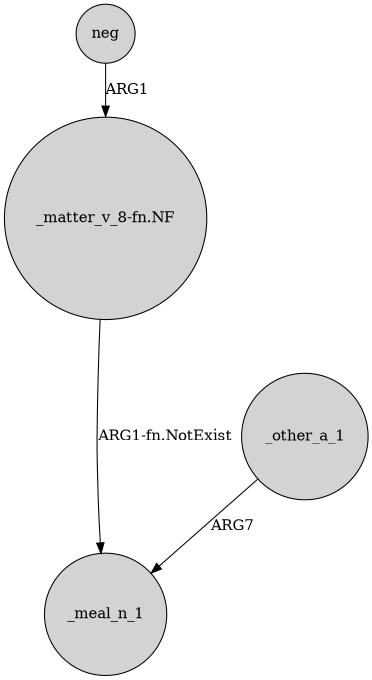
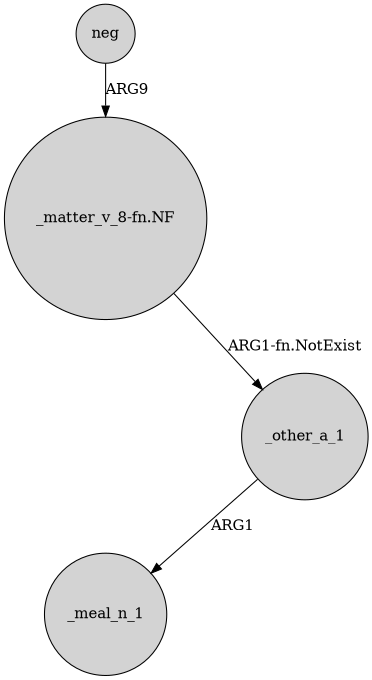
  digraph {
    node [shape=circle style=filled]
    n1 [label="_matter_v_8-fn.NF"]
    neg
    _meal_n_1
    _other_a_1
-   n1 -> _meal_n_1 [label="ARG1-fn.NotExist"]
-   neg -> n1 [label=ARG1]
-   _other_a_1 -> _meal_n_1 [label=ARG7]
+   n1 -> _other_a_1 [label="ARG1-fn.NotExist"]
+   neg -> n1 [label=ARG9]
+   _other_a_1 -> _meal_n_1 [label=ARG1]
  }
